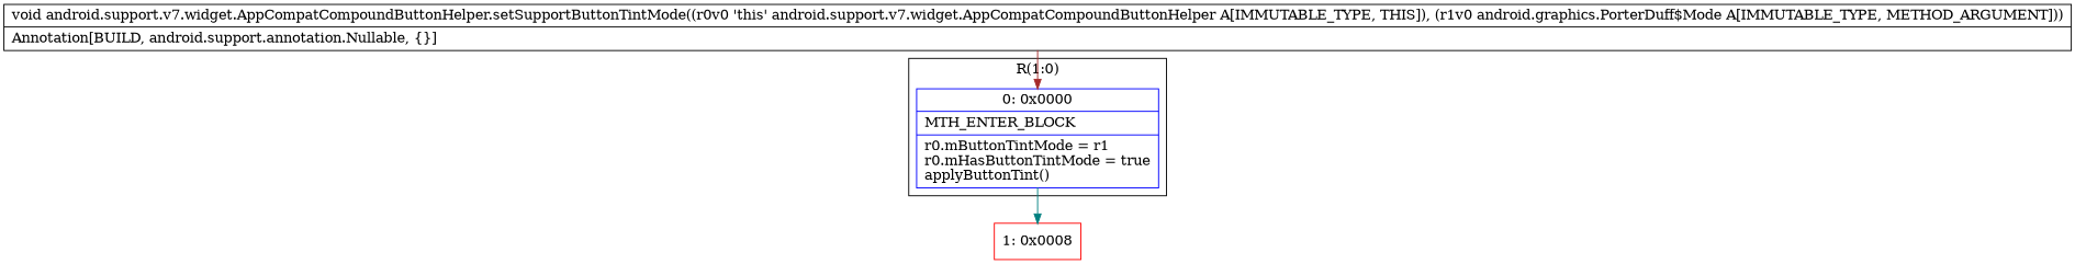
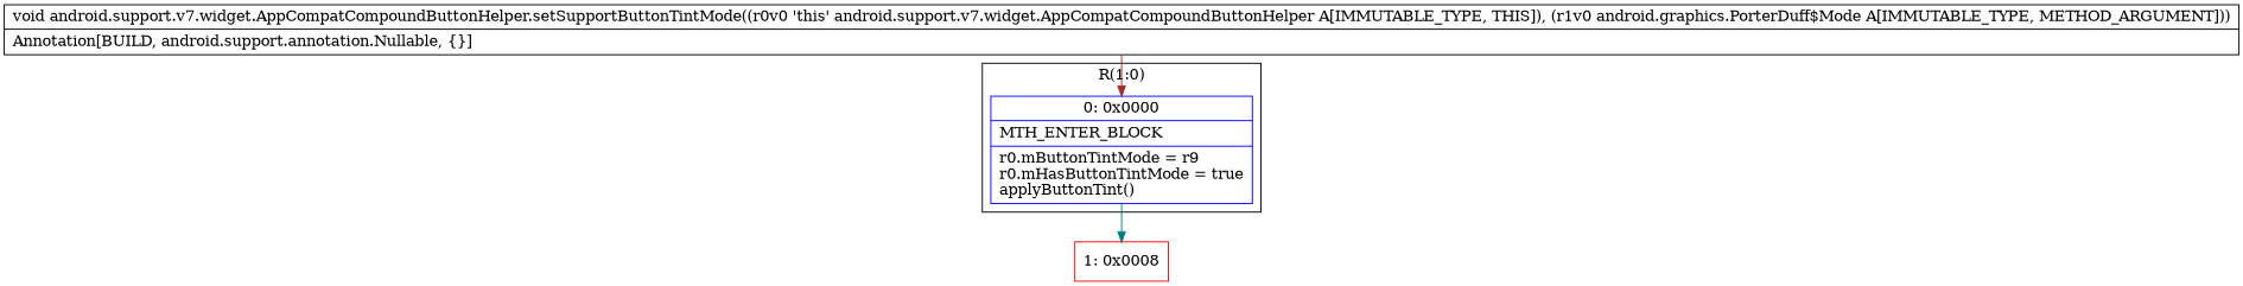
  digraph {
    node [shape=record]
    edge [style=solid]
-   n1 [color=blue label="{0\:\ 0x0000|MTH_ENTER_BLOCK\l|r0.mButtonTintMode = r1\lr0.mHasButtonTintMode = true\lapplyButtonTint()\l}"]
+   n1 [color=blue label="{0\:\ 0x0000|MTH_ENTER_BLOCK\l|r0.mButtonTintMode = r9\lr0.mHasButtonTintMode = true\lapplyButtonTint()\l}"]
    n2 [color=red label="{1\:\ 0x0008}"]
    n3 [label="{void android.support.v7.widget.AppCompatCompoundButtonHelper.setSupportButtonTintMode((r0v0 'this' android.support.v7.widget.AppCompatCompoundButtonHelper A[IMMUTABLE_TYPE, THIS]), (r1v0 android.graphics.PorterDuff$Mode A[IMMUTABLE_TYPE, METHOD_ARGUMENT]))  | Annotation[BUILD, android.support.annotation.Nullable, \{\}]\l}"]
    subgraph cluster_1 {
      label="R(1:0)"
      n1
    }
    n1 -> n2 [color=teal]
    n3 -> n1 [color=brown]
  }
